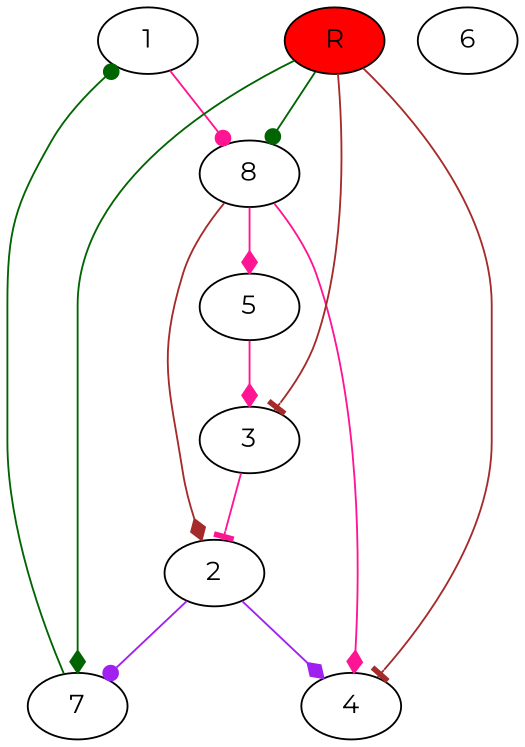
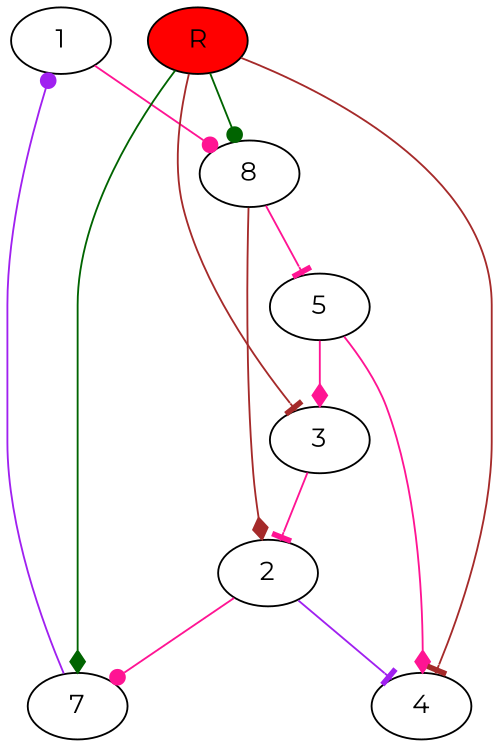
  digraph {
    fontname=Montserrat
    node [fontname=Montserrat]
    edge [arrowhead=tee color=deeppink fontname=Montserrat]
    1
    8
    2
    5
    4
    7
    3
-   6
    R [fillcolor="#ff0000" style=filled]
    1 -> 8 [arrowhead=dot]
    8 -> 2 [arrowhead=diamond color=brown]
-   8 -> 5 [arrowhead=diamond]
-   2 -> 4 [arrowhead=diamond color=purple]
-   2 -> 7 [arrowhead=dot color=purple]
-   8 -> 4 [arrowhead=diamond]
+   8 -> 5
+   2 -> 4 [color=purple]
+   2 -> 7 [arrowhead=dot]
+   5 -> 4 [arrowhead=diamond]
    5 -> 3 [arrowhead=diamond]
-   7 -> 1 [arrowhead=dot color=darkgreen]
+   7 -> 1 [arrowhead=dot color=purple]
    3 -> 2
    R -> 8 [arrowhead=dot color=darkgreen]
    R -> 4 [color=brown]
    R -> 7 [arrowhead=diamond color=darkgreen]
    R -> 3 [color=brown]
  }
